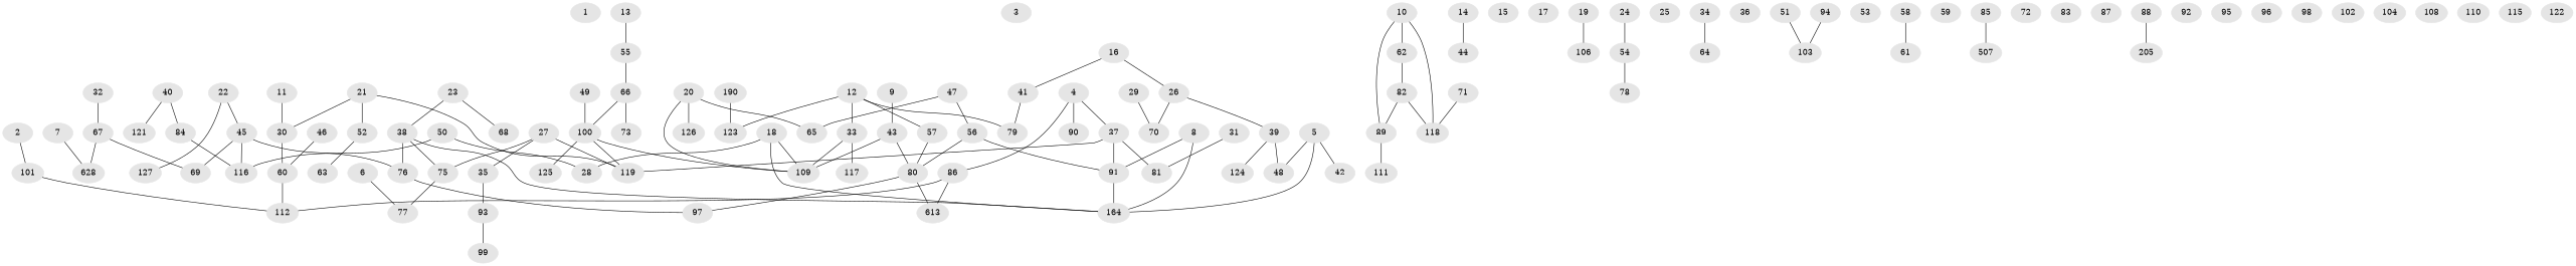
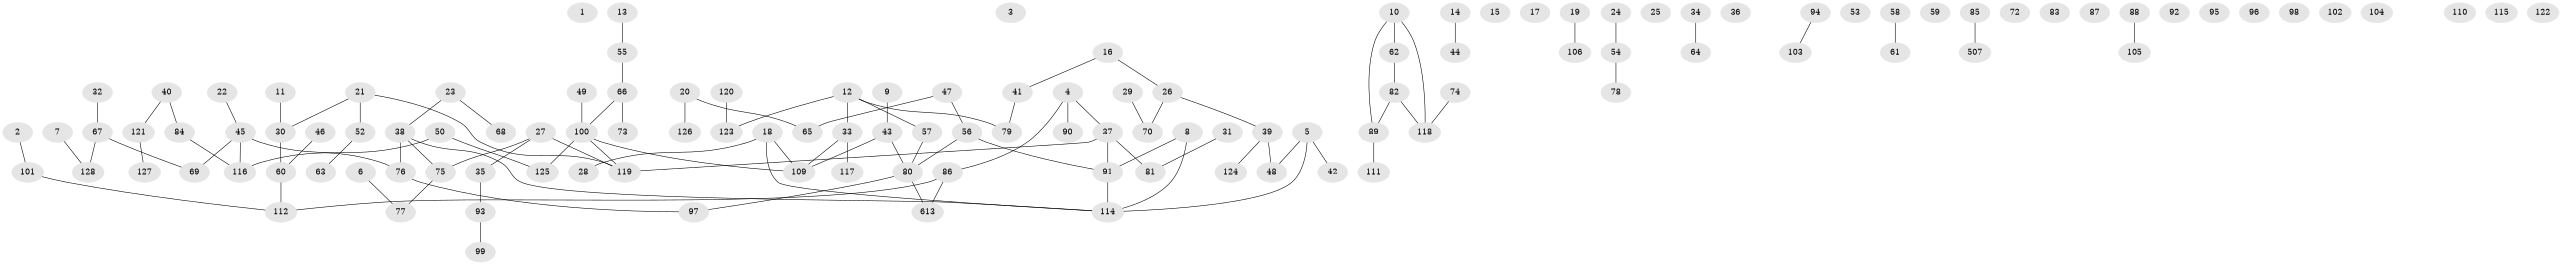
  graph {
    node [color=gray90 style=filled]
    1
    2
    101
    112
    3
    4
    37
    86
    90
    91
    119
    81
    n13 [label=613]
    5
    42
    48
-   114 [label=164]
+   114
    6
    77
    7
-   128 [label=628]
+   128
    8
    9
    43
    109
    80
    10
    62
    89
    118
    82
    111
    11
    30
    60
    12
    33
    57
    79
    123
    117
    13
    55
    66
    14
    44
    15
    16
    26
    41
    39
    70
    17
    18
    28
    19
    106
    20
    65
    126
    21
    52
    63
    22
    45
    127
    76
    69
    116
    23
    38
    68
    75
    24
    54
    78
    25
    124
    27
    35
    93
    29
    31
    32
    67
    34
    64
    99
    36
    97
    40
    84
    121
    46
    47
    56
    49
    100
    125
    50
-   51
    103
    53
    73
    58
    61
    59
    n108 [label=507]
    85
    72
-   74 [label=71]
+   74
    83
    87
    88
-   105 [label=205]
+   105
    92
    94
    95
    96
    98
    102
    104
-   108
    110
    115
-   120 [label=190]
+   120
    122
    2 -- 101
    101 -- 112
    4 -- 37
    4 -- 86
    4 -- 90
    37 -- 91
    37 -- 119
    37 -- 81
    86 -- 112
    86 -- n13
    91 -- 114
    5 -- 42
    5 -- 48
    5 -- 114
    6 -- 77
    7 -- 128
    8 -- 91
    8 -- 114
    9 -- 43
    43 -- 109
    43 -- 80
    80 -- n13
    80 -- 97
    10 -- 62
    10 -- 89
    10 -- 118
    62 -- 82
    89 -- 111
    82 -- 89
    82 -- 118
    11 -- 30
    30 -- 60
    60 -- 112
    12 -- 33
    12 -- 57
    12 -- 79
    12 -- 123
    33 -- 109
    33 -- 117
    57 -- 80
    13 -- 55
    55 -- 66
    66 -- 100
    66 -- 73
    14 -- 44
    16 -- 26
    16 -- 41
    26 -- 39
    26 -- 70
    41 -- 79
    39 -- 48
    39 -- 124
    18 -- 114
    18 -- 109
    18 -- 28
    19 -- 106
-   20 -- 109
    20 -- 65
    20 -- 126
    21 -- 119
    21 -- 30
    21 -- 52
    52 -- 63
    22 -- 45
-   22 -- 127
+   121 -- 127
    45 -- 76
    45 -- 69
    45 -- 116
    76 -- 97
    23 -- 38
    23 -- 68
    38 -- 114
    38 -- 76
    38 -- 75
    75 -- 77
    24 -- 54
    54 -- 78
    27 -- 119
    27 -- 75
    27 -- 35
    35 -- 93
    93 -- 99
    29 -- 70
    31 -- 81
    32 -- 67
    67 -- 128
    67 -- 69
    34 -- 64
    40 -- 84
    40 -- 121
    84 -- 116
    46 -- 60
    47 -- 65
    47 -- 56
    56 -- 91
    56 -- 80
    49 -- 100
    100 -- 119
    100 -- 109
    100 -- 125
    50 -- 116
-   50 -- 28
-   51 -- 103
+   50 -- 125
    58 -- 61
    85 -- n108
    74 -- 118
    88 -- 105
    94 -- 103
    120 -- 123
  }
